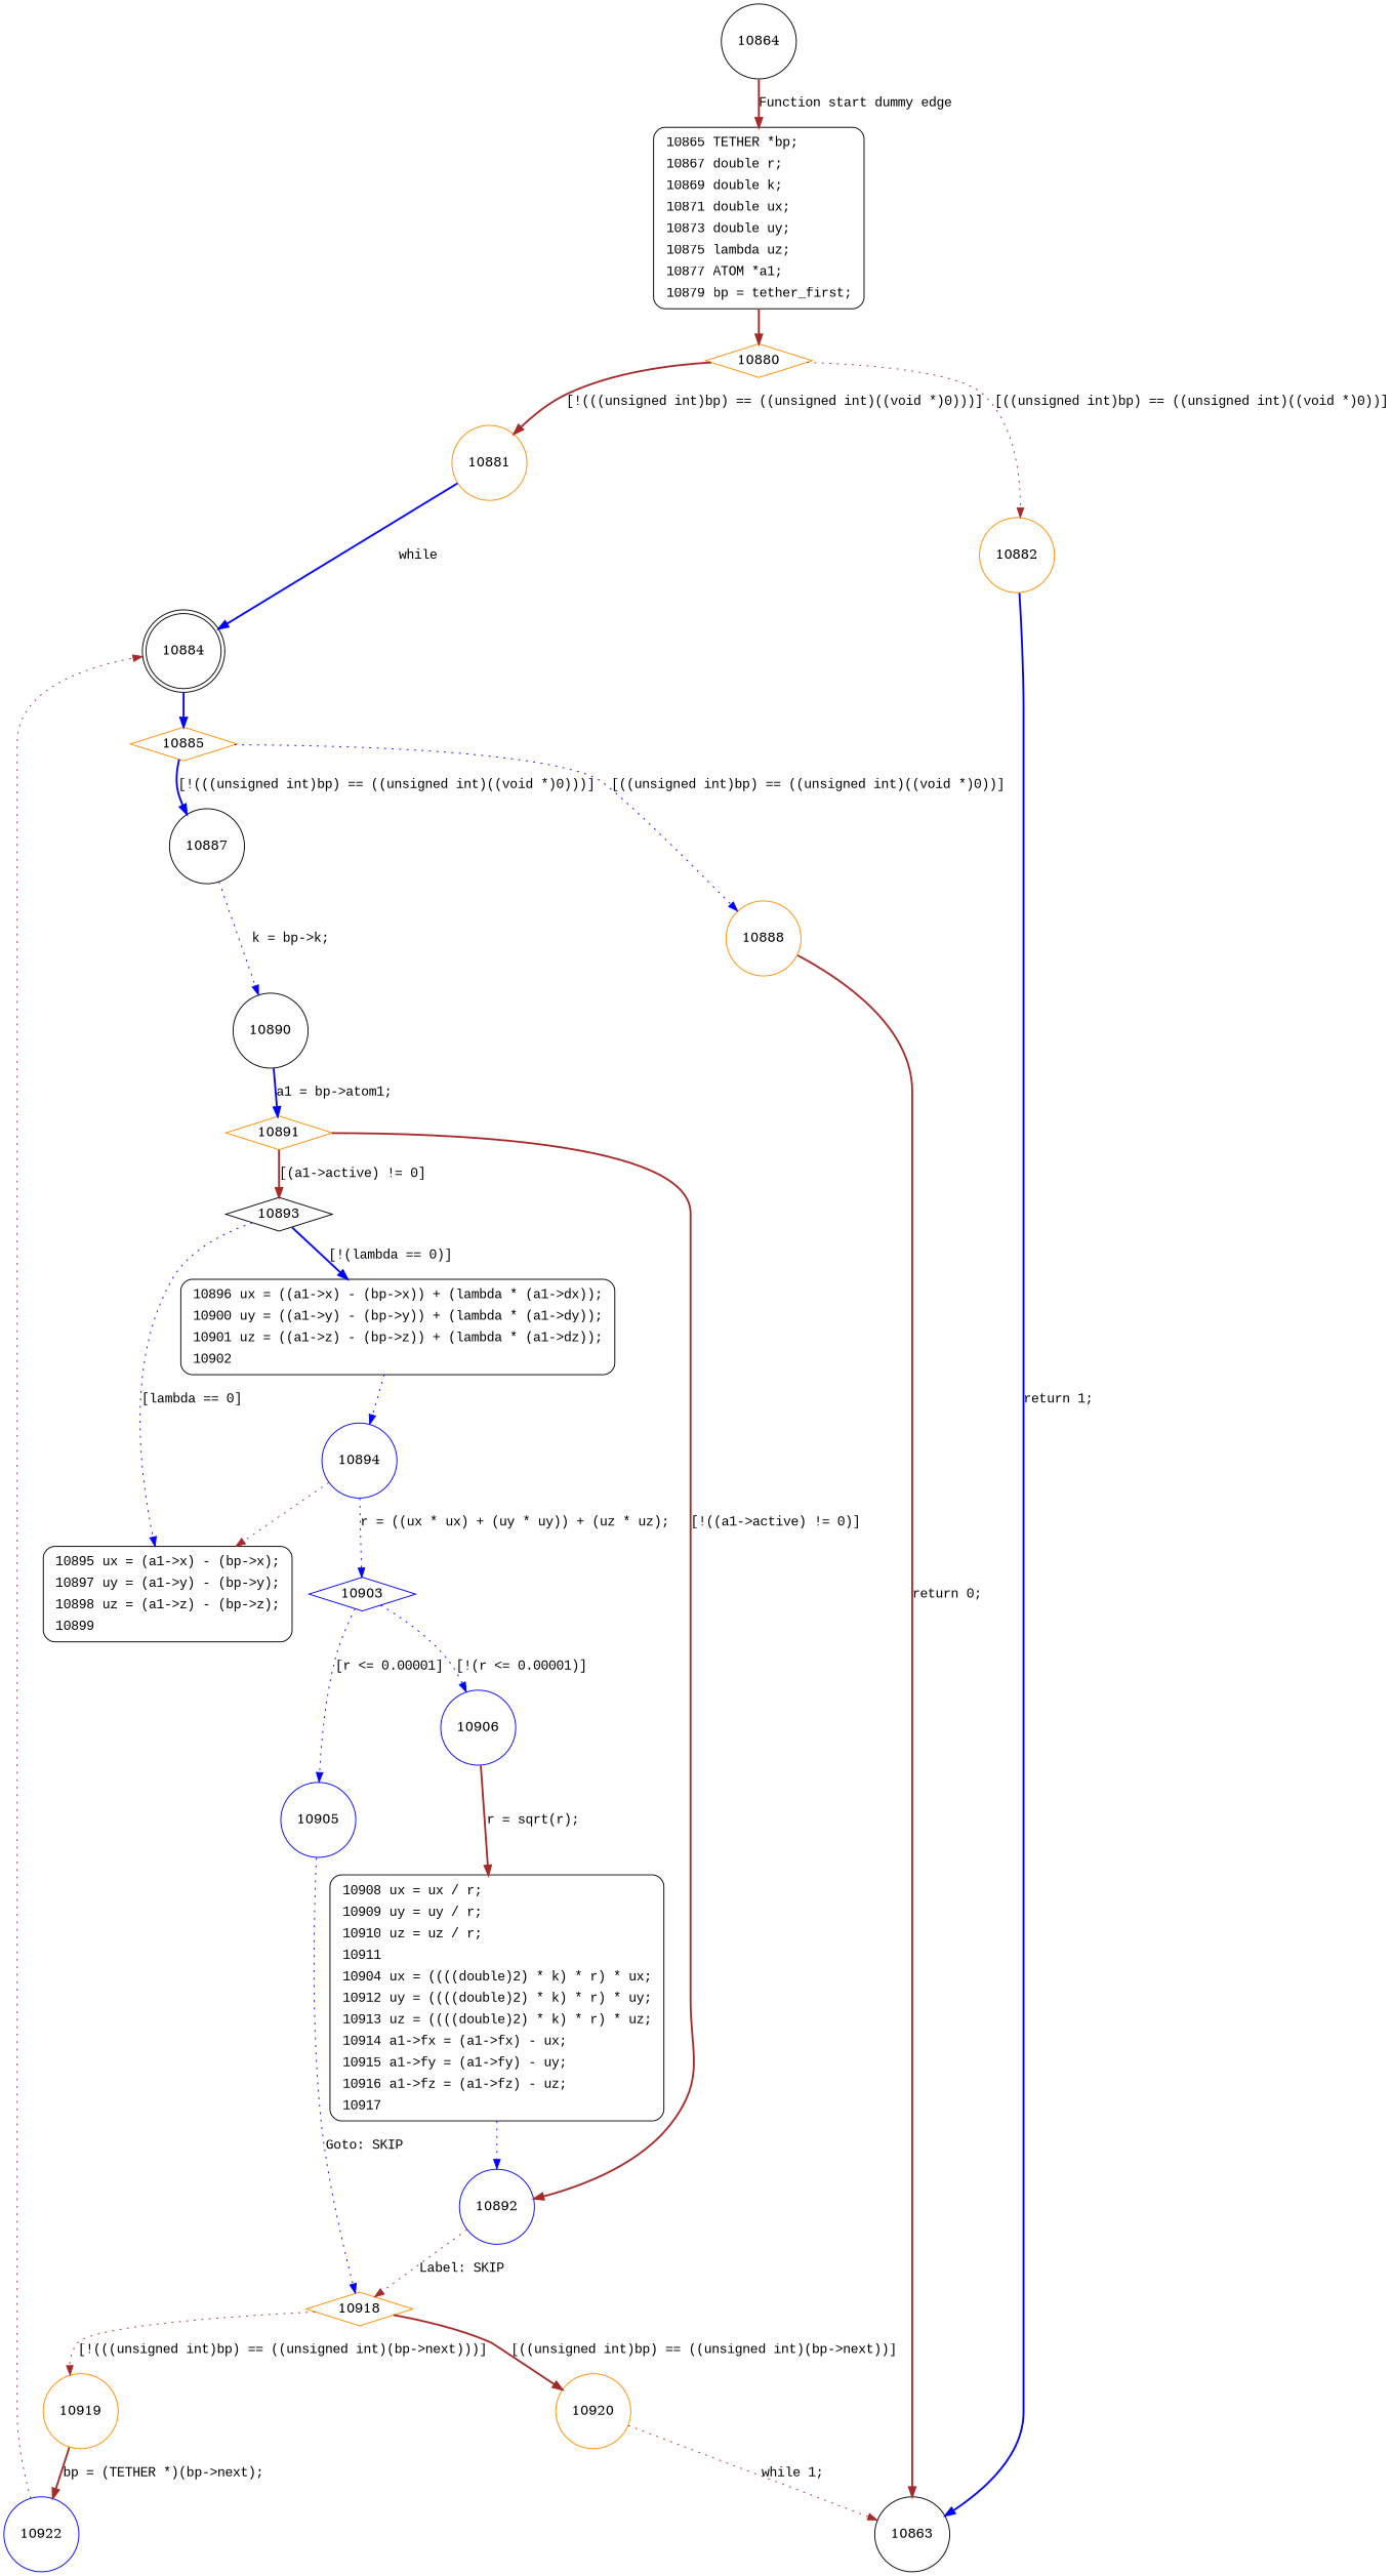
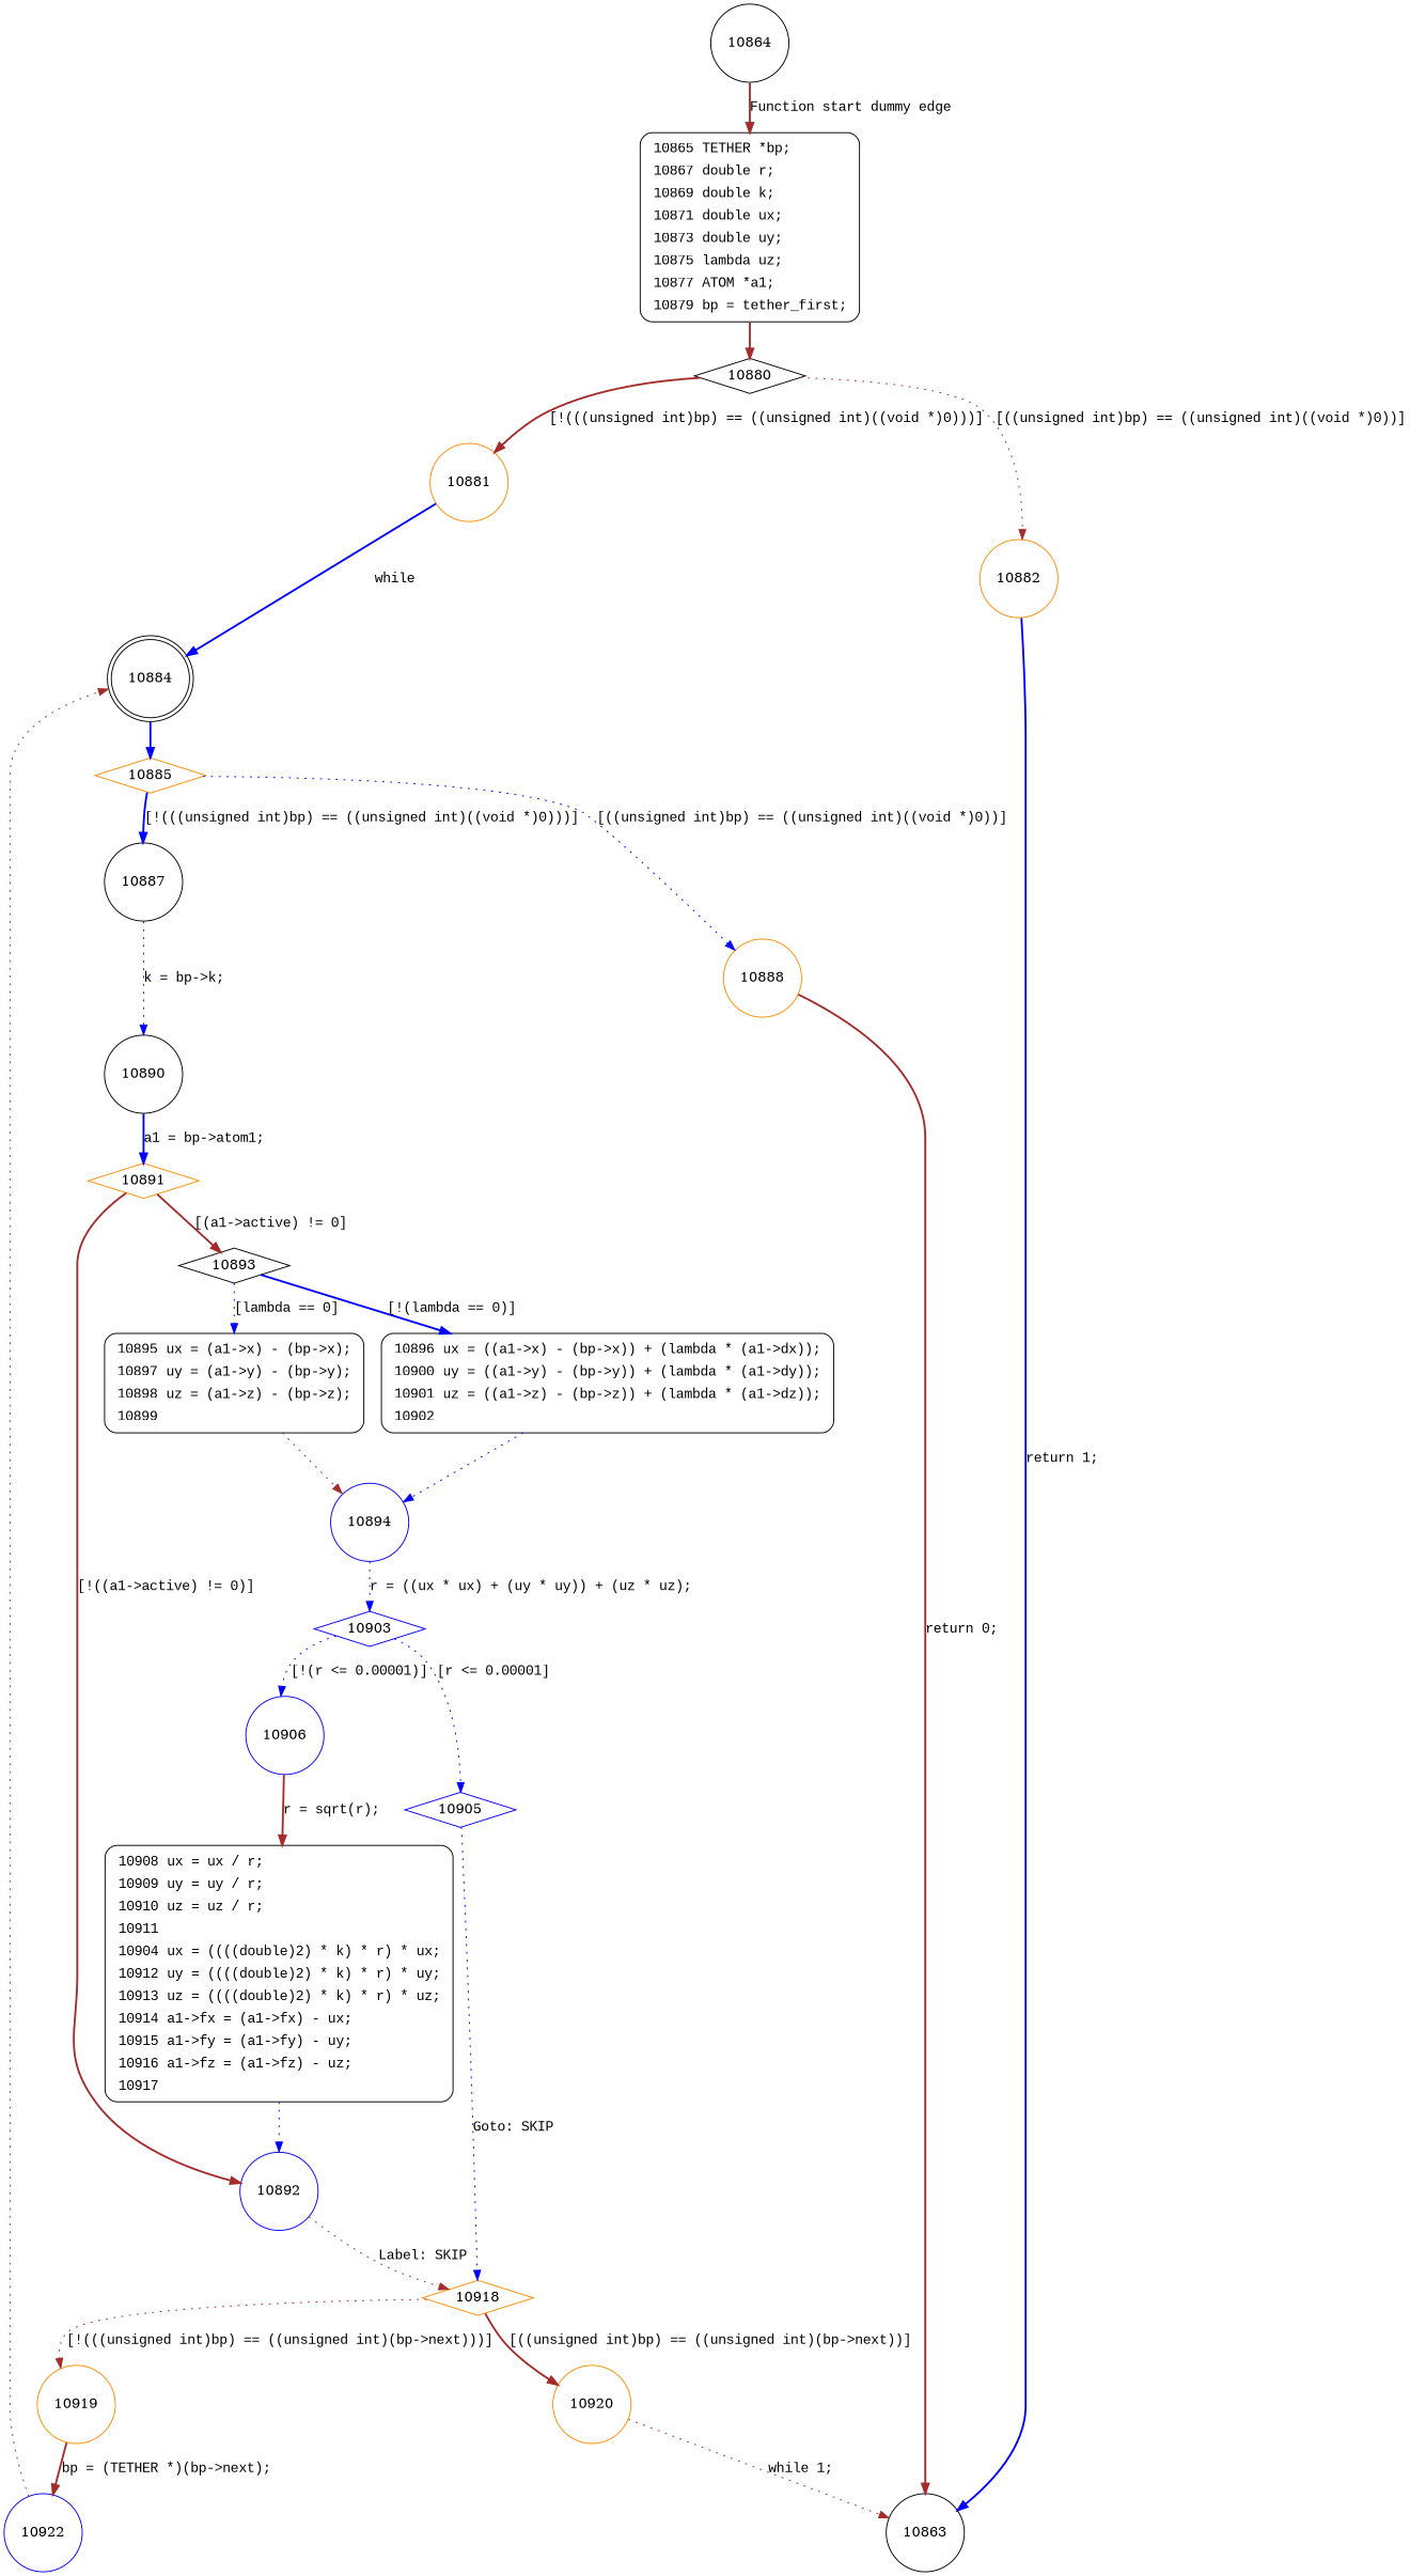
  digraph {
    node [color=darkorange shape=circle]
    edge [color=brown fontname="Courier New" style=bold]
    10864 [color=black]
    n2 [fillcolor=white fontname="Courier New" label=<<table border="0" cellborder="0" cellpadding="3" bgcolor="white"><tr><td align="right">10865</td><td align="left">TETHER *bp;</td></tr><tr><td align="right">10867</td><td align="left">double r;</td></tr><tr><td align="right">10869</td><td align="left">double k;</td></tr><tr><td align="right">10871</td><td align="left">double ux;</td></tr><tr><td align="right">10873</td><td align="left">double uy;</td></tr><tr><td align="right">10875</td><td align="left">lambda uz;</td></tr><tr><td align="right">10877</td><td align="left">ATOM *a1;</td></tr><tr><td align="right">10879</td><td align="left">bp = tether_first;</td></tr></table>> penwidth=1 shape=Mrecord style="filled,bold" color=""]
-   10880 [shape=diamond]
+   10880 [color=black shape=diamond]
    10881
    10882
    10884 [color=black shape=doublecircle]
    10863 [color=black]
    10885 [shape=diamond]
    10887 [color=black]
    10888
    10890 [color=black]
    10891 [shape=diamond]
    10892 [color=blue]
    10893 [color=black shape=diamond]
    10918 [shape=diamond]
    n16 [fillcolor=white fontname="Courier New" label=<<table border="0" cellborder="0" cellpadding="3" bgcolor="white"><tr><td align="right">10896</td><td align="left">ux = ((a1-&gt;x) - (bp-&gt;x)) + (lambda * (a1-&gt;dx));</td></tr><tr><td align="right">10900</td><td align="left">uy = ((a1-&gt;y) - (bp-&gt;y)) + (lambda * (a1-&gt;dy));</td></tr><tr><td align="right">10901</td><td align="left">uz = ((a1-&gt;z) - (bp-&gt;z)) + (lambda * (a1-&gt;dz));</td></tr><tr><td align="right">10902</td><td align="left"></td></tr></table>> penwidth=1 shape=Mrecord style="filled,bold" color=""]
    n17 [fillcolor=white fontname="Courier New" label=<<table border="0" cellborder="0" cellpadding="3" bgcolor="white"><tr><td align="right">10895</td><td align="left">ux = (a1-&gt;x) - (bp-&gt;x);</td></tr><tr><td align="right">10897</td><td align="left">uy = (a1-&gt;y) - (bp-&gt;y);</td></tr><tr><td align="right">10898</td><td align="left">uz = (a1-&gt;z) - (bp-&gt;z);</td></tr><tr><td align="right">10899</td><td align="left"></td></tr></table>> penwidth=1 shape=Mrecord style="filled,bold" color=""]
    10919
    10920
    10894 [color=blue]
    10903 [color=blue shape=diamond]
    10906 [color=blue]
-   10905 [color=blue]
+   10905 [color=blue shape=diamond]
    n24 [fillcolor=white fontname="Courier New" label=<<table border="0" cellborder="0" cellpadding="3" bgcolor="white"><tr><td align="right">10908</td><td align="left">ux = ux / r;</td></tr><tr><td align="right">10909</td><td align="left">uy = uy / r;</td></tr><tr><td align="right">10910</td><td align="left">uz = uz / r;</td></tr><tr><td align="right">10911</td><td align="left"></td></tr><tr><td align="right">10904</td><td align="left">ux = ((((double)2) * k) * r) * ux;</td></tr><tr><td align="right">10912</td><td align="left">uy = ((((double)2) * k) * r) * uy;</td></tr><tr><td align="right">10913</td><td align="left">uz = ((((double)2) * k) * r) * uz;</td></tr><tr><td align="right">10914</td><td align="left">a1-&gt;fx = (a1-&gt;fx) - ux;</td></tr><tr><td align="right">10915</td><td align="left">a1-&gt;fy = (a1-&gt;fy) - uy;</td></tr><tr><td align="right">10916</td><td align="left">a1-&gt;fz = (a1-&gt;fz) - uz;</td></tr><tr><td align="right">10917</td><td align="left"></td></tr></table>> penwidth=1 shape=Mrecord style="filled,bold" color=""]
    10922 [color=blue]
    10864 -> n2 [label="Function start dummy edge"]
    n2 -> 10880 [fontname=""]
    10880 -> 10881 [label="[!(((unsigned int)bp) == ((unsigned int)((void *)0)))]"]
    10880 -> 10882 [label="[((unsigned int)bp) == ((unsigned int)((void *)0))]" style=dotted]
    10881 -> 10884 [color=blue label=while]
    10882 -> 10863 [color=blue label="return 1;"]
    10884 -> 10885 [color=blue]
    10885 -> 10887 [color=blue label="[!(((unsigned int)bp) == ((unsigned int)((void *)0)))]"]
    10885 -> 10888 [color=blue label="[((unsigned int)bp) == ((unsigned int)((void *)0))]" style=dotted]
    10887 -> 10890 [color=blue label="k = bp->k;" style=dotted]
    10888 -> 10863 [label="return 0;"]
    10890 -> 10891 [color=blue label="a1 = bp->atom1;"]
    10891 -> 10892 [label="[!((a1->active) != 0)]"]
    10891 -> 10893 [label="[(a1->active) != 0]"]
    10892 -> 10918 [label="Label: SKIP" style=dotted]
    10893 -> n16 [color=blue label="[!(lambda == 0)]"]
    10893 -> n17 [color=blue label="[lambda == 0]" style=dotted]
    10918 -> 10919 [label="[!(((unsigned int)bp) == ((unsigned int)(bp->next)))]" style=dotted]
    10918 -> 10920 [label="[((unsigned int)bp) == ((unsigned int)(bp->next))]"]
    n16 -> 10894 [color=blue style=dotted fontname=""]
-   10894 -> n17 [style=dotted fontname=""]
+   n17 -> 10894 [style=dotted fontname=""]
    10919 -> 10922 [label="bp = (TETHER *)(bp->next);"]
    10920 -> 10863 [label="while 1;" style=dotted]
    10894 -> 10903 [color=blue label="r = ((ux * ux) + (uy * uy)) + (uz * uz);" style=dotted]
    10903 -> 10906 [color=blue label="[!(r <= 0.00001)]" style=dotted]
    10903 -> 10905 [color=blue label="[r <= 0.00001]" style=dotted]
    10906 -> n24 [label="r = sqrt(r);"]
    10905 -> 10918 [color=blue label="Goto: SKIP" style=dotted]
    n24 -> 10892 [color=blue style=dotted fontname=""]
    10922 -> 10884 [style=dotted]
  }
